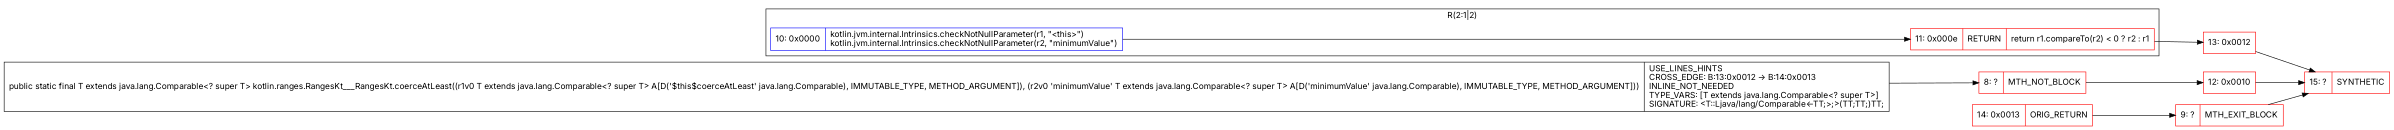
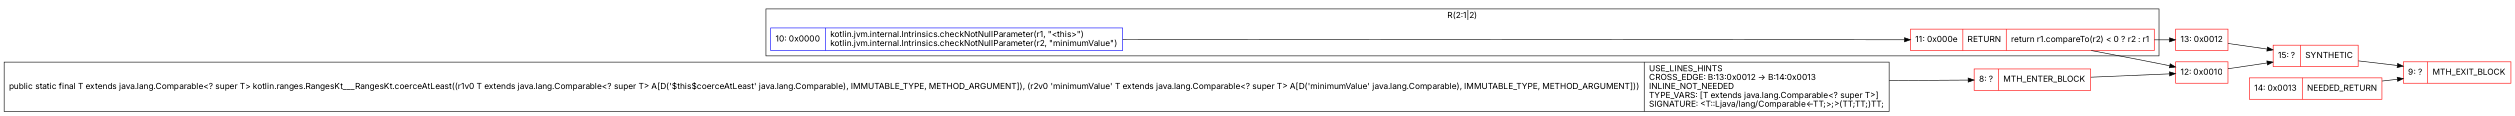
  digraph {
    fontname=Inter
    rankdir=LR
    node [color=red fontname=Inter shape=record]
    edge [fontname=Inter]
    n1 [color=blue label="{10\:\ 0x0000|kotlin.jvm.internal.Intrinsics.checkNotNullParameter(r1, \"\<this\>\")\lkotlin.jvm.internal.Intrinsics.checkNotNullParameter(r2, \"minimumValue\")\l}"]
    n2 [label="{11\:\ 0x000e|RETURN\l|return r1.compareTo(r2) \< 0 ? r2 : r1\l}"]
    n3 [label="{12\:\ 0x0010}"]
    n4 [label="{13\:\ 0x0012}"]
    n5 [label="{15\:\ ?|SYNTHETIC\l}"]
-   n6 [label="{8\:\ ?|MTH_NOT_BLOCK\l}"]
+   n6 [label="{8\:\ ?|MTH_ENTER_BLOCK\l}"]
    n7 [label="{9\:\ ?|MTH_EXIT_BLOCK\l}"]
-   n8 [label="{14\:\ 0x0013|ORIG_RETURN\l}"]
+   n8 [label="{14\:\ 0x0013|NEEDED_RETURN\l}"]
    n9 [label="{public static final T extends java.lang.Comparable\<? super T\> kotlin.ranges.RangesKt___RangesKt.coerceAtLeast((r1v0 T extends java.lang.Comparable\<? super T\> A[D('$this$coerceAtLeast' java.lang.Comparable), IMMUTABLE_TYPE, METHOD_ARGUMENT]), (r2v0 'minimumValue' T extends java.lang.Comparable\<? super T\> A[D('minimumValue' java.lang.Comparable), IMMUTABLE_TYPE, METHOD_ARGUMENT]))  | USE_LINES_HINTS\lCROSS_EDGE: B:13:0x0012 \-\> B:14:0x0013\lINLINE_NOT_NEEDED\lTYPE_VARS: [T extends java.lang.Comparable\<? super T\>]\lSIGNATURE: \<T::Ljava\/lang\/Comparable\<\-TT;\>;\>(TT;TT;)TT;\l}" color=""]
    subgraph cluster_1 {
      label="R(2:1|2)"
      n1
      n2
    }
    n1 -> n2
+   n2 -> n3
    n2 -> n4
    n3 -> n5
    n4 -> n5
-   n7 -> n5
+   n5 -> n7
    n6 -> n3
    n8 -> n7
    n9 -> n6
  }
